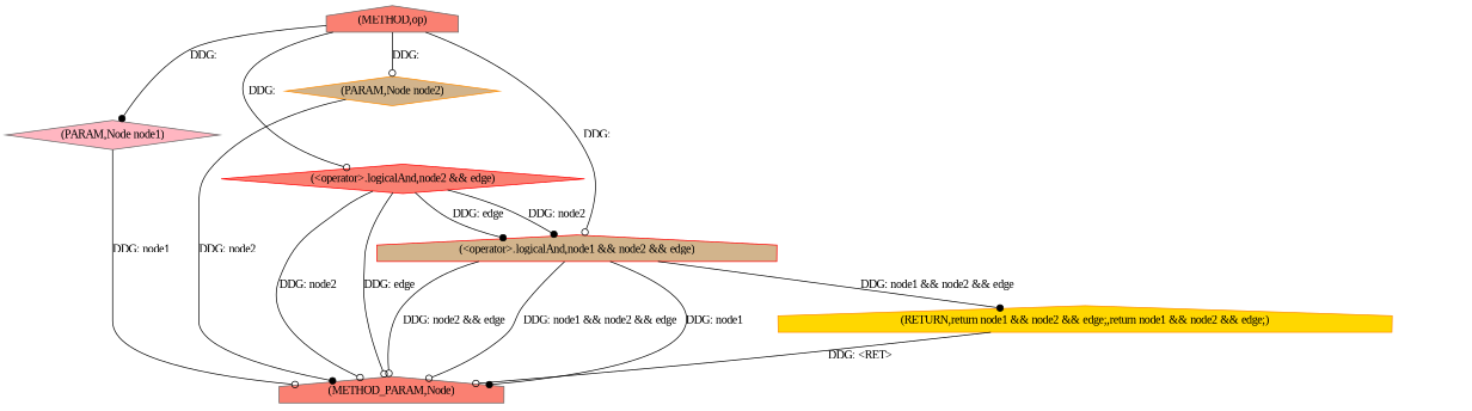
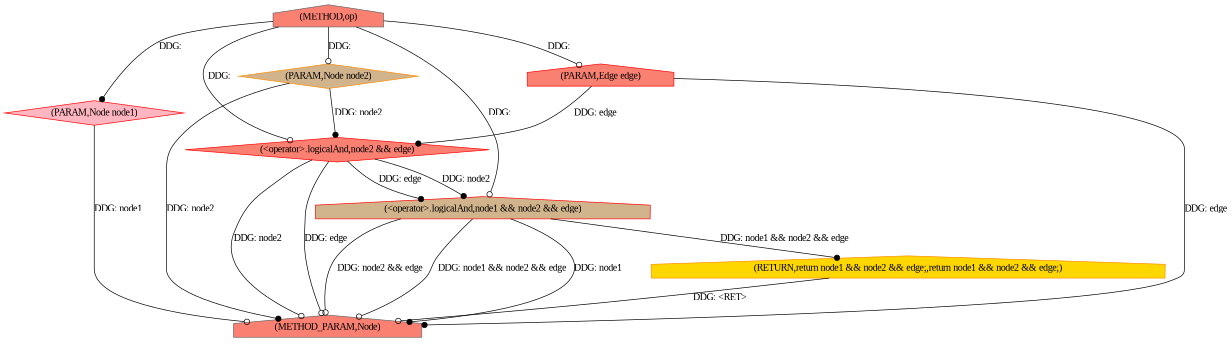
  digraph {
    fontname="Liberation Serif"
    node [color=gray40 fillcolor=salmon fontname="Liberation Serif" shape=house style=filled]
    edge [arrowhead=odot fontname="Liberation Serif"]
    n1 [label="(METHOD,op)"]
-   n2 [fillcolor=lightpink label="(PARAM,Node node1)" shape=diamond]
+   n2 [color=red fillcolor=lightpink label="(PARAM,Node node1)" shape=diamond]
    n3 [color=darkorange fillcolor=tan label="(PARAM,Node node2)" shape=diamond]
+   n4 [color=red label="(PARAM,Edge edge)"]
    n5 [color=red fillcolor=tan label="(<operator>.logicalAnd,node1 && node2 && edge)"]
    n6 [color=red label="(<operator>.logicalAnd,node2 && edge)" shape=diamond]
    n7 [label="(METHOD_PARAM,Node)"]
    n8 [color=darkorange fillcolor=gold label="(RETURN,return node1 && node2 && edge;,return node1 && node2 && edge;)"]
    n1 -> n2 [arrowhead=dot label="DDG: "]
    n1 -> n3 [label="DDG: "]
+   n1 -> n4 [label="DDG: "]
    n1 -> n5 [label="DDG: "]
    n1 -> n6 [label="DDG: "]
    n2 -> n7 [label="DDG: node1"]
+   n3 -> n6 [arrowhead=dot label="DDG: node2"]
    n3 -> n7 [arrowhead=dot label="DDG: node2"]
+   n4 -> n6 [arrowhead=dot label="DDG: edge"]
+   n4 -> n7 [arrowhead=dot label="DDG: edge"]
    n5 -> n7 [arrowhead=dot label="DDG: node1"]
    n5 -> n7 [label="DDG: node2 && edge"]
    n5 -> n7 [label="DDG: node1 && node2 && edge"]
    n5 -> n8 [arrowhead=dot label="DDG: node1 && node2 && edge"]
    n6 -> n5 [arrowhead=dot label="DDG: edge"]
    n6 -> n5 [arrowhead=dot label="DDG: node2"]
    n6 -> n7 [label="DDG: node2"]
    n6 -> n7 [label="DDG: edge"]
    n8 -> n7 [label="DDG: <RET>"]
  }
